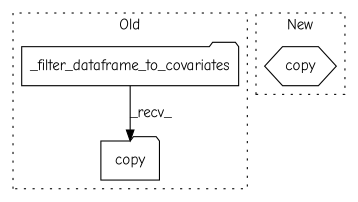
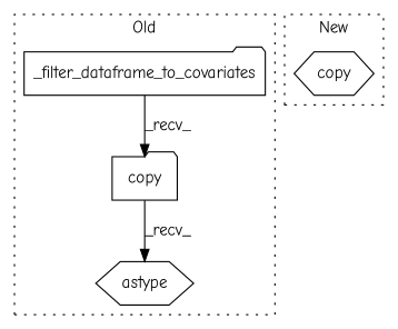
  digraph {
    fontname="Comic Neue"
    node [a=32 l=6 shape=folder fontname="Comic Neue"]
    edge [fontname="Comic Neue"]
    n1 [l="32,1" label=_filter_dataframe_to_covariates s="68961,68995"]
    n2 [label=copy s=68997]
+   n3 [l="7,1" label=astype s="69004,69016" shape=hexagon]
    n4 [label=copy s=69042 shape=hexagon]
    subgraph cluster_1 {
      label=Old
      style=dotted
      n1
      n2
+     n3
    }
    subgraph cluster_2 {
      label=New
      style=dotted
      n4
    }
    n1 -> n2 [label=_recv_]
+   n2 -> n3 [label=_recv_]
  }
